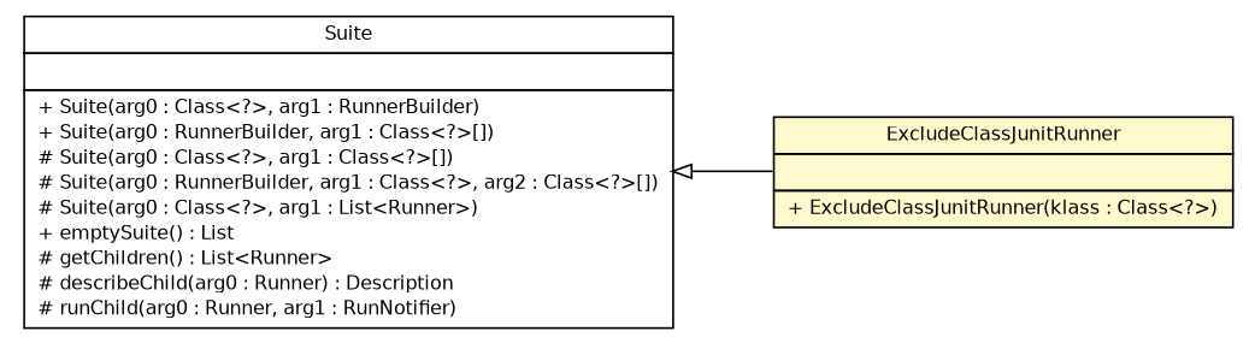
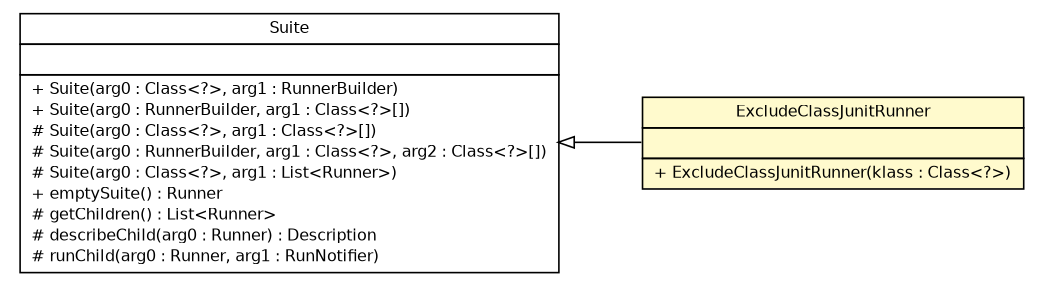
  digraph {
    nodesep=0.25
    ranksep=0.5
    rankdir=LR
    node [fontcolor=black fontname=Helvetica fontsize=10.0 shape=plaintext]
    n1 [label=<<table title="top.infra.test.classloader.exclude.ExcludeClassJunitRunner" border="0" cellborder="1" cellspacing="0" cellpadding="2" port="p" bgcolor="lemonChiffon" href="./ExcludeClassJunitRunner.html"> 		<tr><td><table border="0" cellspacing="0" cellpadding="1"> <tr><td align="center" balign="center"> ExcludeClassJunitRunner </td></tr> 		</table></td></tr> 		<tr><td><table border="0" cellspacing="0" cellpadding="1"> <tr><td align="left" balign="left">  </td></tr> 		</table></td></tr> 		<tr><td><table border="0" cellspacing="0" cellpadding="1"> <tr><td align="left" balign="left"> + ExcludeClassJunitRunner(klass : Class&lt;?&gt;) </td></tr> 		</table></td></tr> 		</table>>]
-   n2 [label=<<table title="org.junit.runners.Suite" border="0" cellborder="1" cellspacing="0" cellpadding="2" port="p" href="http://java.sun.com/j2se/1.4.2/docs/api/org/junit/runners/Suite.html"> 		<tr><td><table border="0" cellspacing="0" cellpadding="1"> <tr><td align="center" balign="center"> Suite </td></tr> 		</table></td></tr> 		<tr><td><table border="0" cellspacing="0" cellpadding="1"> <tr><td align="left" balign="left">  </td></tr> 		</table></td></tr> 		<tr><td><table border="0" cellspacing="0" cellpadding="1"> <tr><td align="left" balign="left"> + Suite(arg0 : Class&lt;?&gt;, arg1 : RunnerBuilder) </td></tr> <tr><td align="left" balign="left"> + Suite(arg0 : RunnerBuilder, arg1 : Class&lt;?&gt;[]) </td></tr> <tr><td align="left" balign="left"> # Suite(arg0 : Class&lt;?&gt;, arg1 : Class&lt;?&gt;[]) </td></tr> <tr><td align="left" balign="left"> # Suite(arg0 : RunnerBuilder, arg1 : Class&lt;?&gt;, arg2 : Class&lt;?&gt;[]) </td></tr> <tr><td align="left" balign="left"> # Suite(arg0 : Class&lt;?&gt;, arg1 : List&lt;Runner&gt;) </td></tr> <tr><td align="left" balign="left"> + emptySuite() : List </td></tr> <tr><td align="left" balign="left"> # getChildren() : List&lt;Runner&gt; </td></tr> <tr><td align="left" balign="left"> # describeChild(arg0 : Runner) : Description </td></tr> <tr><td align="left" balign="left"> # runChild(arg0 : Runner, arg1 : RunNotifier) </td></tr> 		</table></td></tr> 		</table>>]
+   n2 [label=<<table title="org.junit.runners.Suite" border="0" cellborder="1" cellspacing="0" cellpadding="2" port="p" href="http://java.sun.com/j2se/1.4.2/docs/api/org/junit/runners/Suite.html"> 		<tr><td><table border="0" cellspacing="0" cellpadding="1"> <tr><td align="center" balign="center"> Suite </td></tr> 		</table></td></tr> 		<tr><td><table border="0" cellspacing="0" cellpadding="1"> <tr><td align="left" balign="left">  </td></tr> 		</table></td></tr> 		<tr><td><table border="0" cellspacing="0" cellpadding="1"> <tr><td align="left" balign="left"> + Suite(arg0 : Class&lt;?&gt;, arg1 : RunnerBuilder) </td></tr> <tr><td align="left" balign="left"> + Suite(arg0 : RunnerBuilder, arg1 : Class&lt;?&gt;[]) </td></tr> <tr><td align="left" balign="left"> # Suite(arg0 : Class&lt;?&gt;, arg1 : Class&lt;?&gt;[]) </td></tr> <tr><td align="left" balign="left"> # Suite(arg0 : RunnerBuilder, arg1 : Class&lt;?&gt;, arg2 : Class&lt;?&gt;[]) </td></tr> <tr><td align="left" balign="left"> # Suite(arg0 : Class&lt;?&gt;, arg1 : List&lt;Runner&gt;) </td></tr> <tr><td align="left" balign="left"> + emptySuite() : Runner </td></tr> <tr><td align="left" balign="left"> # getChildren() : List&lt;Runner&gt; </td></tr> <tr><td align="left" balign="left"> # describeChild(arg0 : Runner) : Description </td></tr> <tr><td align="left" balign="left"> # runChild(arg0 : Runner, arg1 : RunNotifier) </td></tr> 		</table></td></tr> 		</table>>]
    n2 -> n1 [arrowtail=empty dir=back fontname=Helvetica fontsize=10 headport=p labelfontname=Helvetica labelfontsize=10 tailport=p]
  }
